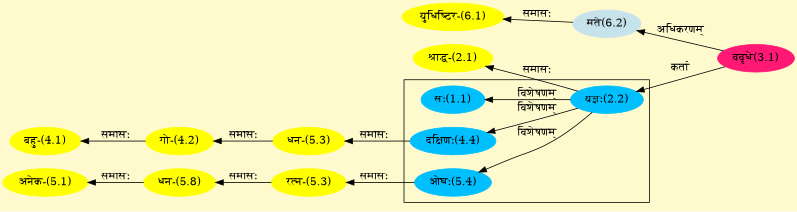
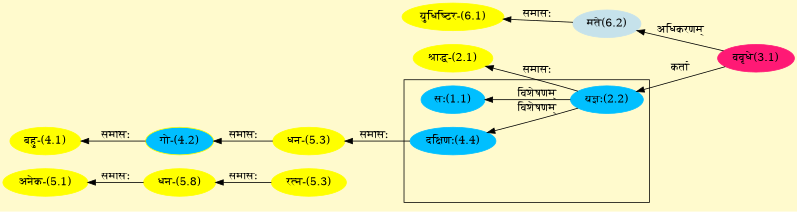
  digraph {
    bgcolor=lemonchiffon1
    compound=true
    rankdir=LR
    node [color="#FFFF00" style=filled]
    edge [dir=back]
    n1 [color="#00BFFF" label="सः(1.1)"]
    n2 [color="#00BFFF" label="यज्ञः(2.2)"]
    n3 [color="#00BFFF" label="दक्षिणः(4.4)"]
-   n4 [color="#00BFFF" label="ओघः(5.4)"]
    n5 [color="#FF1975" label="ववृधे(3.1)"]
    n6 [label="श्राद्ध-(2.1)"]
    n7 [label="बहु-(4.1)"]
-   n8 [label="गो-(4.2)"]
+   n8 [label="गो-(4.2)" fillcolor="#00BFFF"]
    n9 [label="धन-(5.3)"]
    n10 [label="अनेक-(5.1)"]
    n11 [label="धन-(5.8)"]
    n12 [label="रत्न-(5.3)"]
    n13 [label="युधिष्ठिर-(6.1)"]
    n14 [color="#C6E2EB" label="मते(6.2)"]
    subgraph cluster_1 {
      n1
      n2
      n3
-     n4
    }
    n1 -> n2 [label="विशेषणम्"]
    n2 -> n5 [label="कर्ता"]
    n3 -> n2 [label="विशेषणम्"]
-   n4 -> n2 [label="विशेषणम्"]
    n6 -> n2 [label="समासः"]
    n7 -> n8 [label="समासः"]
    n8 -> n9 [label="समासः"]
    n9 -> n3 [label="समासः"]
    n10 -> n11 [label="समासः"]
    n11 -> n12 [label="समासः"]
-   n12 -> n4 [label="समासः"]
    n13 -> n14 [label="समासः"]
    n14 -> n5 [label="अधिकरणम्"]
  }
